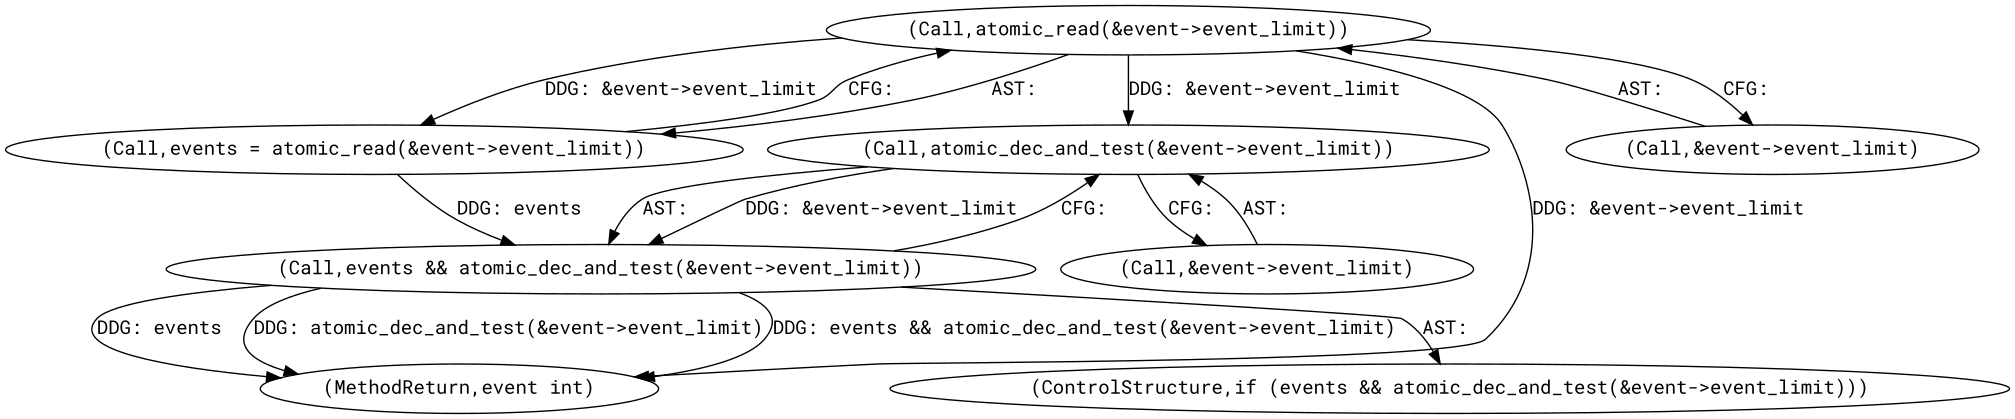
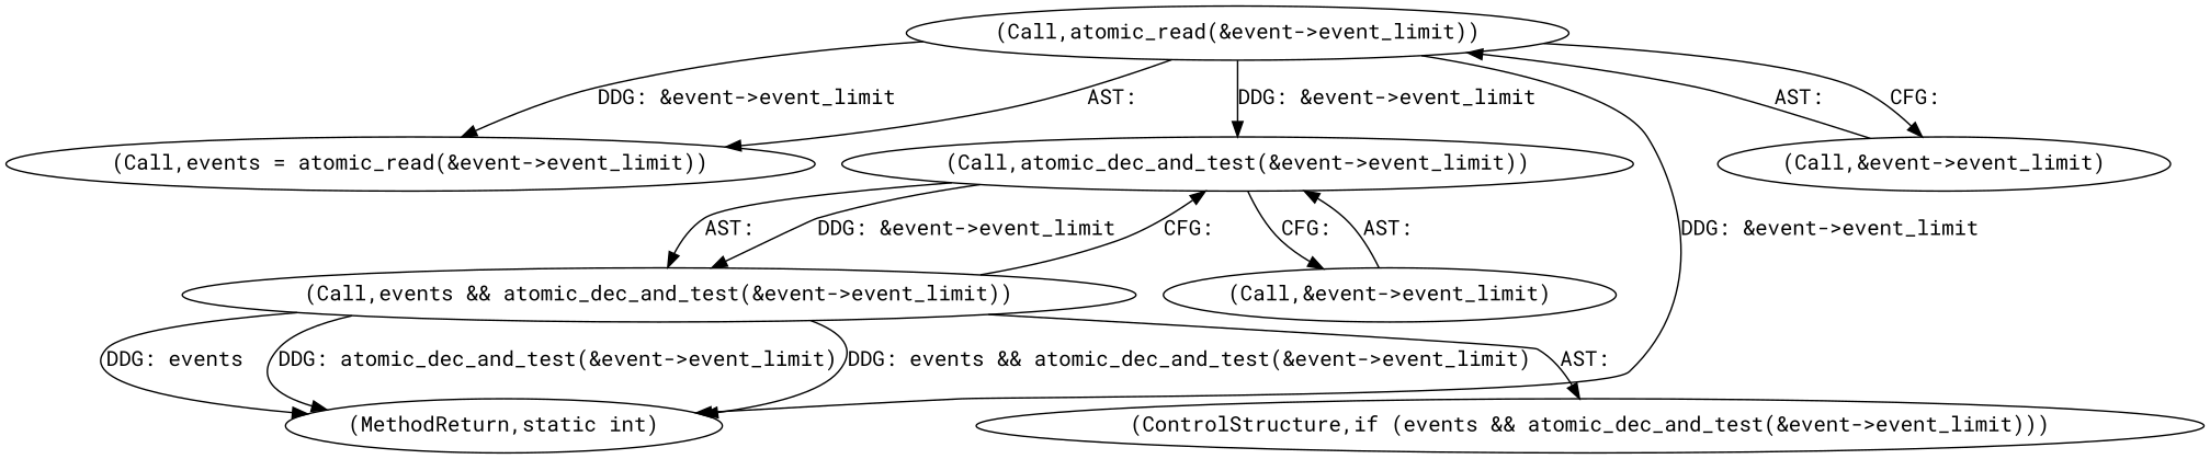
  digraph {
    fontname="Roboto Mono"
    node [fontname="Roboto Mono"]
    edge [fontname="Roboto Mono"]
    n1 [label="(Call,atomic_dec_and_test(&event->event_limit))"]
    n2 [label="(Call,events && atomic_dec_and_test(&event->event_limit))"]
    n3 [label="(Call,&event->event_limit)"]
-   n4 [label="(MethodReturn,event int)"]
+   n4 [label="(MethodReturn,static int)"]
    n5 [label="(ControlStructure,if (events && atomic_dec_and_test(&event->event_limit)))"]
    n6 [label="(Call,atomic_read(&event->event_limit))"]
    n7 [label="(Call,events = atomic_read(&event->event_limit))"]
    n8 [label="(Call,&event->event_limit)"]
    n1 -> n2 [label="AST: "]
    n1 -> n2 [label="DDG: &event->event_limit"]
    n1 -> n3 [label="CFG: "]
    n2 -> n1 [label="CFG: "]
    n2 -> n4 [label="DDG: events"]
    n2 -> n4 [label="DDG: atomic_dec_and_test(&event->event_limit)"]
    n2 -> n4 [label="DDG: events && atomic_dec_and_test(&event->event_limit)"]
    n2 -> n5 [label="AST: "]
    n3 -> n1 [label="AST: "]
    n6 -> n1 [label="DDG: &event->event_limit"]
    n6 -> n4 [label="DDG: &event->event_limit"]
    n6 -> n7 [label="AST: "]
    n6 -> n7 [label="DDG: &event->event_limit"]
    n6 -> n8 [label="CFG: "]
-   n7 -> n2 [label="DDG: events"]
-   n7 -> n6 [label="CFG: "]
    n8 -> n6 [label="AST: "]
  }
